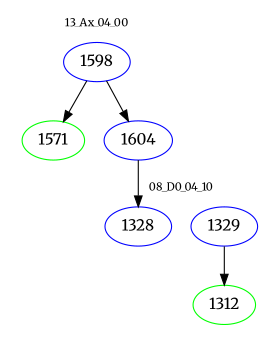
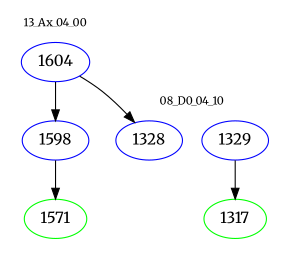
  digraph {
    fontname=Merriweather
    node [color=blue fontname=Merriweather]
    edge [color=black fontname=Merriweather]
    n1 [label=1598]
    n2 [color=green label=1571]
    n3 [label=1604]
    n4 [label=1329]
-   n5 [color=green label=1312]
+   n5 [color=green label=1317]
    n6 [label=1328]
    subgraph cluster_1 {
      color=white
      fontsize=10
      label="13_Ax_04_00"
      n1
      n2
      n3
    }
    subgraph cluster_2 {
      color=white
      fontsize=10
      label="08_D0_04_10"
      n4
      n5
      n6
    }
    n1 -> n2
-   n1 -> n3
+   n3 -> n1
    n3 -> n6
    n4 -> n5
  }
